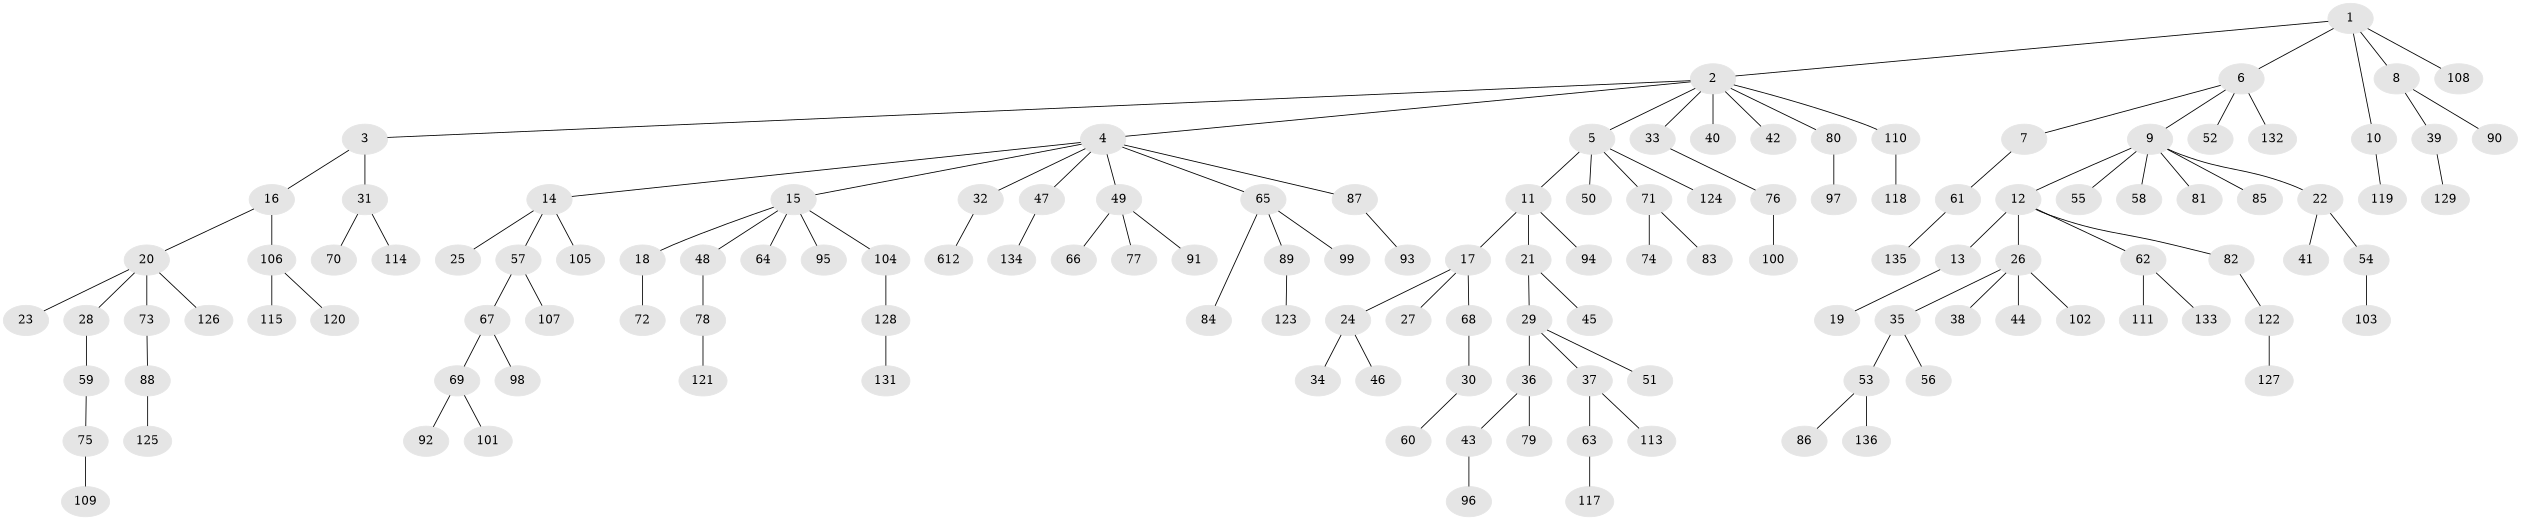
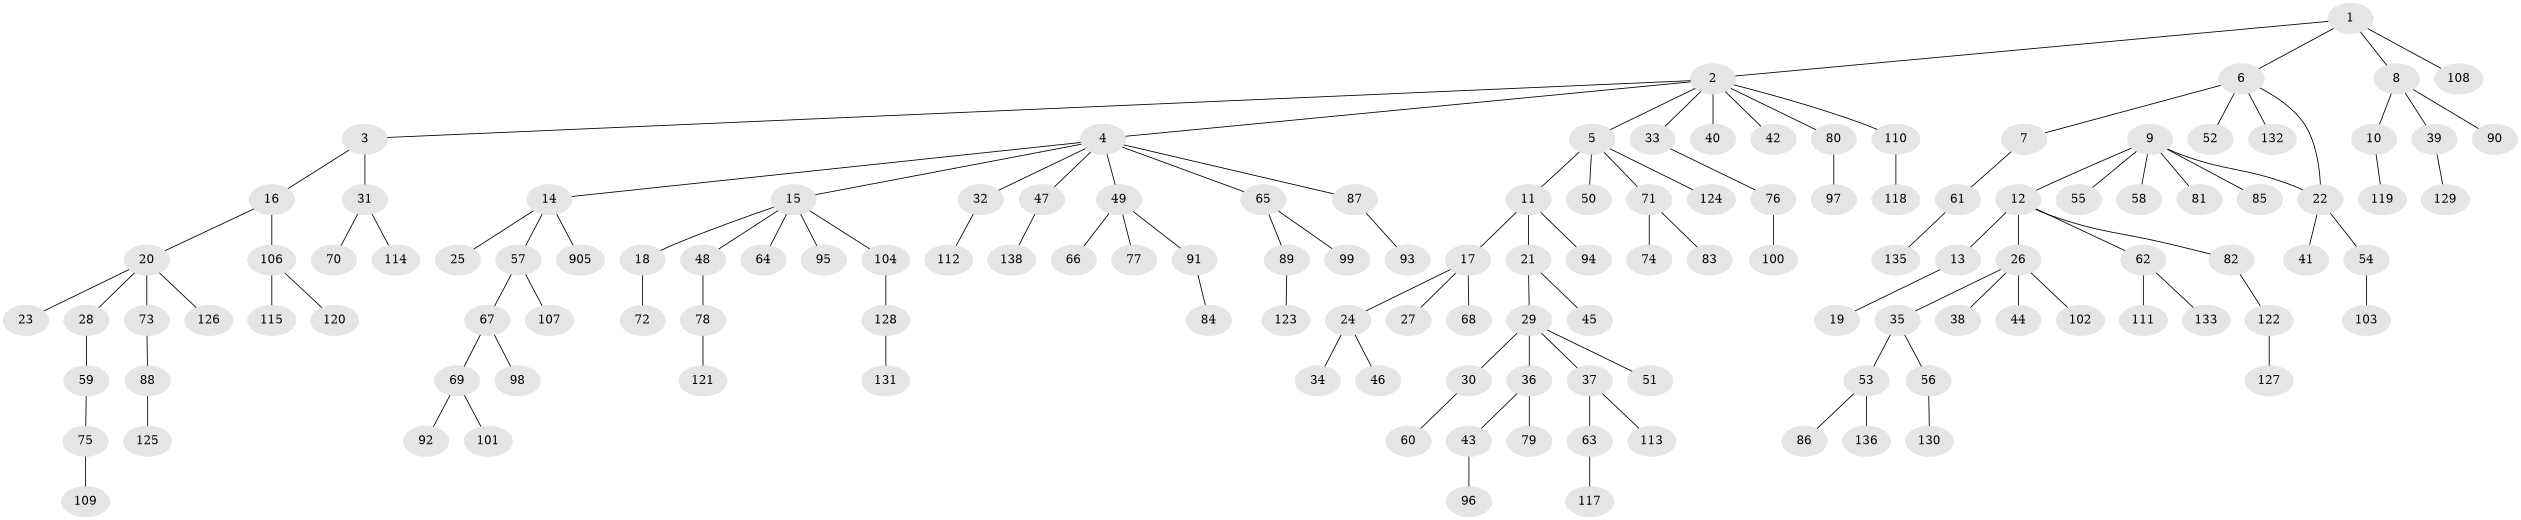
  graph {
    node [color=gray90 style=filled]
    1
    2
    6
    8
    10
    108
    3
    4
    5
    33
    40
    42
    80
    110
    7
    9
    52
    132
    39
    90
    119
    16
    31
    14
    15
    32
    47
    49
    65
    87
    11
    50
    71
    124
    76
    97
    118
    20
    106
    70
    114
    25
    57
-   105
+   105 [label=905]
    18
    48
    64
    95
    104
-   112 [label=612]
-   134
+   112
+   134 [label=138]
    66
    77
    91
    84
    89
    99
    93
    17
    21
    94
    74
    83
    61
    12
    22
    55
    58
    81
    85
    135
    129
    13
    26
    62
    82
    41
    54
    24
    27
    68
    29
    45
    19
    35
    38
    44
    102
    111
    133
    122
    67
    107
    72
    78
    128
    23
    28
    73
    126
    115
    120
    34
    46
    59
    88
    30
    36
    37
    51
    103
    53
    56
    75
    60
    43
    79
    63
    113
    100
    86
    136
+   130
    96
    117
    121
    69
    98
    109
    123
    92
    101
    125
    127
    131
    1 -- 2
    1 -- 6
    1 -- 8
-   1 -- 10
+   8 -- 10
    1 -- 108
    2 -- 3
    2 -- 4
    2 -- 5
    2 -- 33
    2 -- 40
    2 -- 42
    2 -- 80
    2 -- 110
    6 -- 7
-   6 -- 9
+   6 -- 22
    6 -- 52
    6 -- 132
    8 -- 39
    8 -- 90
    10 -- 119
    3 -- 16
    3 -- 31
    4 -- 14
    4 -- 15
    4 -- 32
    4 -- 47
    4 -- 49
    4 -- 65
    4 -- 87
    5 -- 11
    5 -- 50
    5 -- 71
    5 -- 124
    33 -- 76
    80 -- 97
    110 -- 118
    7 -- 61
    9 -- 12
    9 -- 22
    9 -- 55
    9 -- 58
    9 -- 81
    9 -- 85
    39 -- 129
    16 -- 20
    16 -- 106
    31 -- 70
    31 -- 114
    14 -- 25
    14 -- 57
    14 -- 105
    15 -- 18
    15 -- 48
    15 -- 64
    15 -- 95
    15 -- 104
    32 -- 112
    47 -- 134
    49 -- 66
    49 -- 77
    49 -- 91
-   65 -- 84
+   91 -- 84
    65 -- 89
    65 -- 99
    87 -- 93
    11 -- 17
    11 -- 21
    11 -- 94
    71 -- 74
    71 -- 83
    76 -- 100
    20 -- 23
    20 -- 28
    20 -- 73
    20 -- 126
    106 -- 115
    106 -- 120
    57 -- 67
    57 -- 107
    18 -- 72
    48 -- 78
    104 -- 128
    89 -- 123
    17 -- 24
    17 -- 27
    17 -- 68
    21 -- 29
    21 -- 45
    61 -- 135
    12 -- 13
    12 -- 26
    12 -- 62
    12 -- 82
    22 -- 41
    22 -- 54
    13 -- 19
    26 -- 35
    26 -- 38
    26 -- 44
    26 -- 102
    62 -- 111
    62 -- 133
    82 -- 122
    54 -- 103
    24 -- 34
    24 -- 46
-   68 -- 30
+   29 -- 30
    29 -- 36
    29 -- 37
    29 -- 51
    35 -- 53
    35 -- 56
    122 -- 127
    67 -- 69
    67 -- 98
    78 -- 121
    128 -- 131
    28 -- 59
    73 -- 88
    59 -- 75
    88 -- 125
    30 -- 60
    36 -- 43
    36 -- 79
    37 -- 63
    37 -- 113
    53 -- 86
    53 -- 136
+   56 -- 130
    75 -- 109
    43 -- 96
    63 -- 117
    69 -- 92
    69 -- 101
  }
